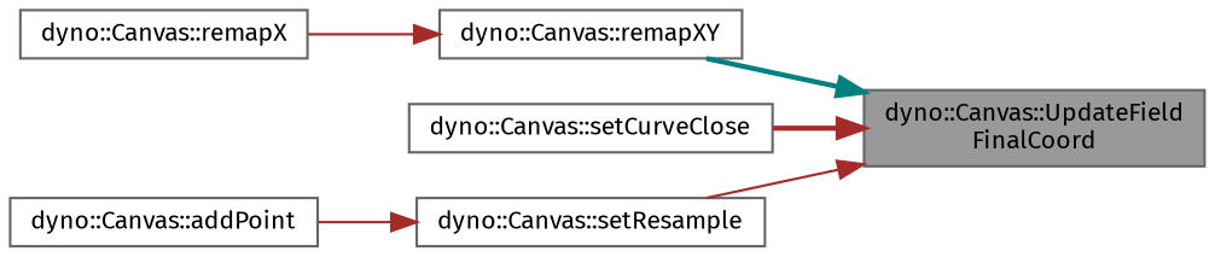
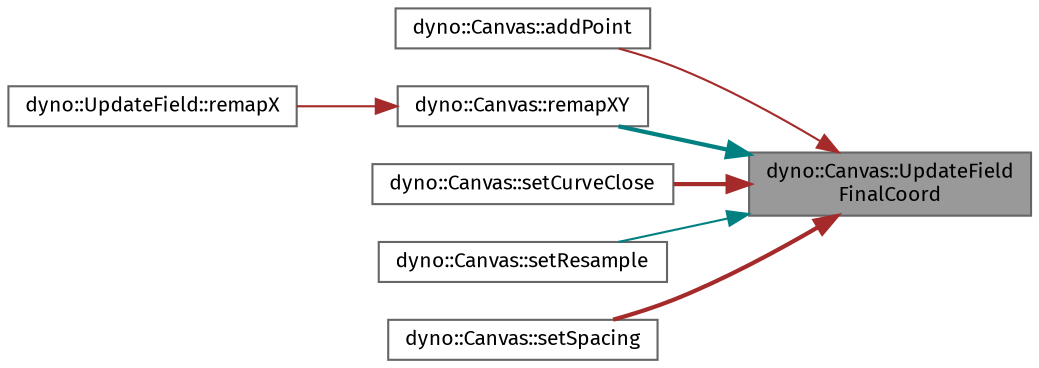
  digraph {
    fontname="Fira Sans"
    rankdir=RL
    node [color=grey40 fillcolor=white fontname="Fira Sans" fontsize=10 shape=box style=filled]
    edge [color=brown dir=back fontname="Fira Sans" fontsize=10 labelfontname=Helvetica labelfontsize=10 style=solid]
    n1 [color=gray40 fillcolor=grey60 fontcolor=black height=0.2 label="dyno::Canvas::UpdateField\lFinalCoord" width=0.4]
    n2 [height=0.2 label="dyno::Canvas::addPoint" width=0.4]
    n3 [height=0.2 label="dyno::Canvas::remapXY" width=0.4]
    n4 [height=0.2 label="dyno::Canvas::setCurveClose" width=0.4]
    n5 [height=0.2 label="dyno::Canvas::setResample" width=0.4]
-   n7 [height=0.2 label="dyno::Canvas::remapX" width=0.4]
-   n5 -> n2
+   n6 [height=0.2 label="dyno::Canvas::setSpacing" width=0.4]
+   n7 [height=0.2 label="dyno::UpdateField::remapX" width=0.4]
+   n1 -> n2
    n1 -> n3 [color=teal style=bold]
    n1 -> n4 [style=bold]
-   n1 -> n5
+   n1 -> n5 [color=teal]
+   n1 -> n6 [style=bold]
    n3 -> n7
  }
